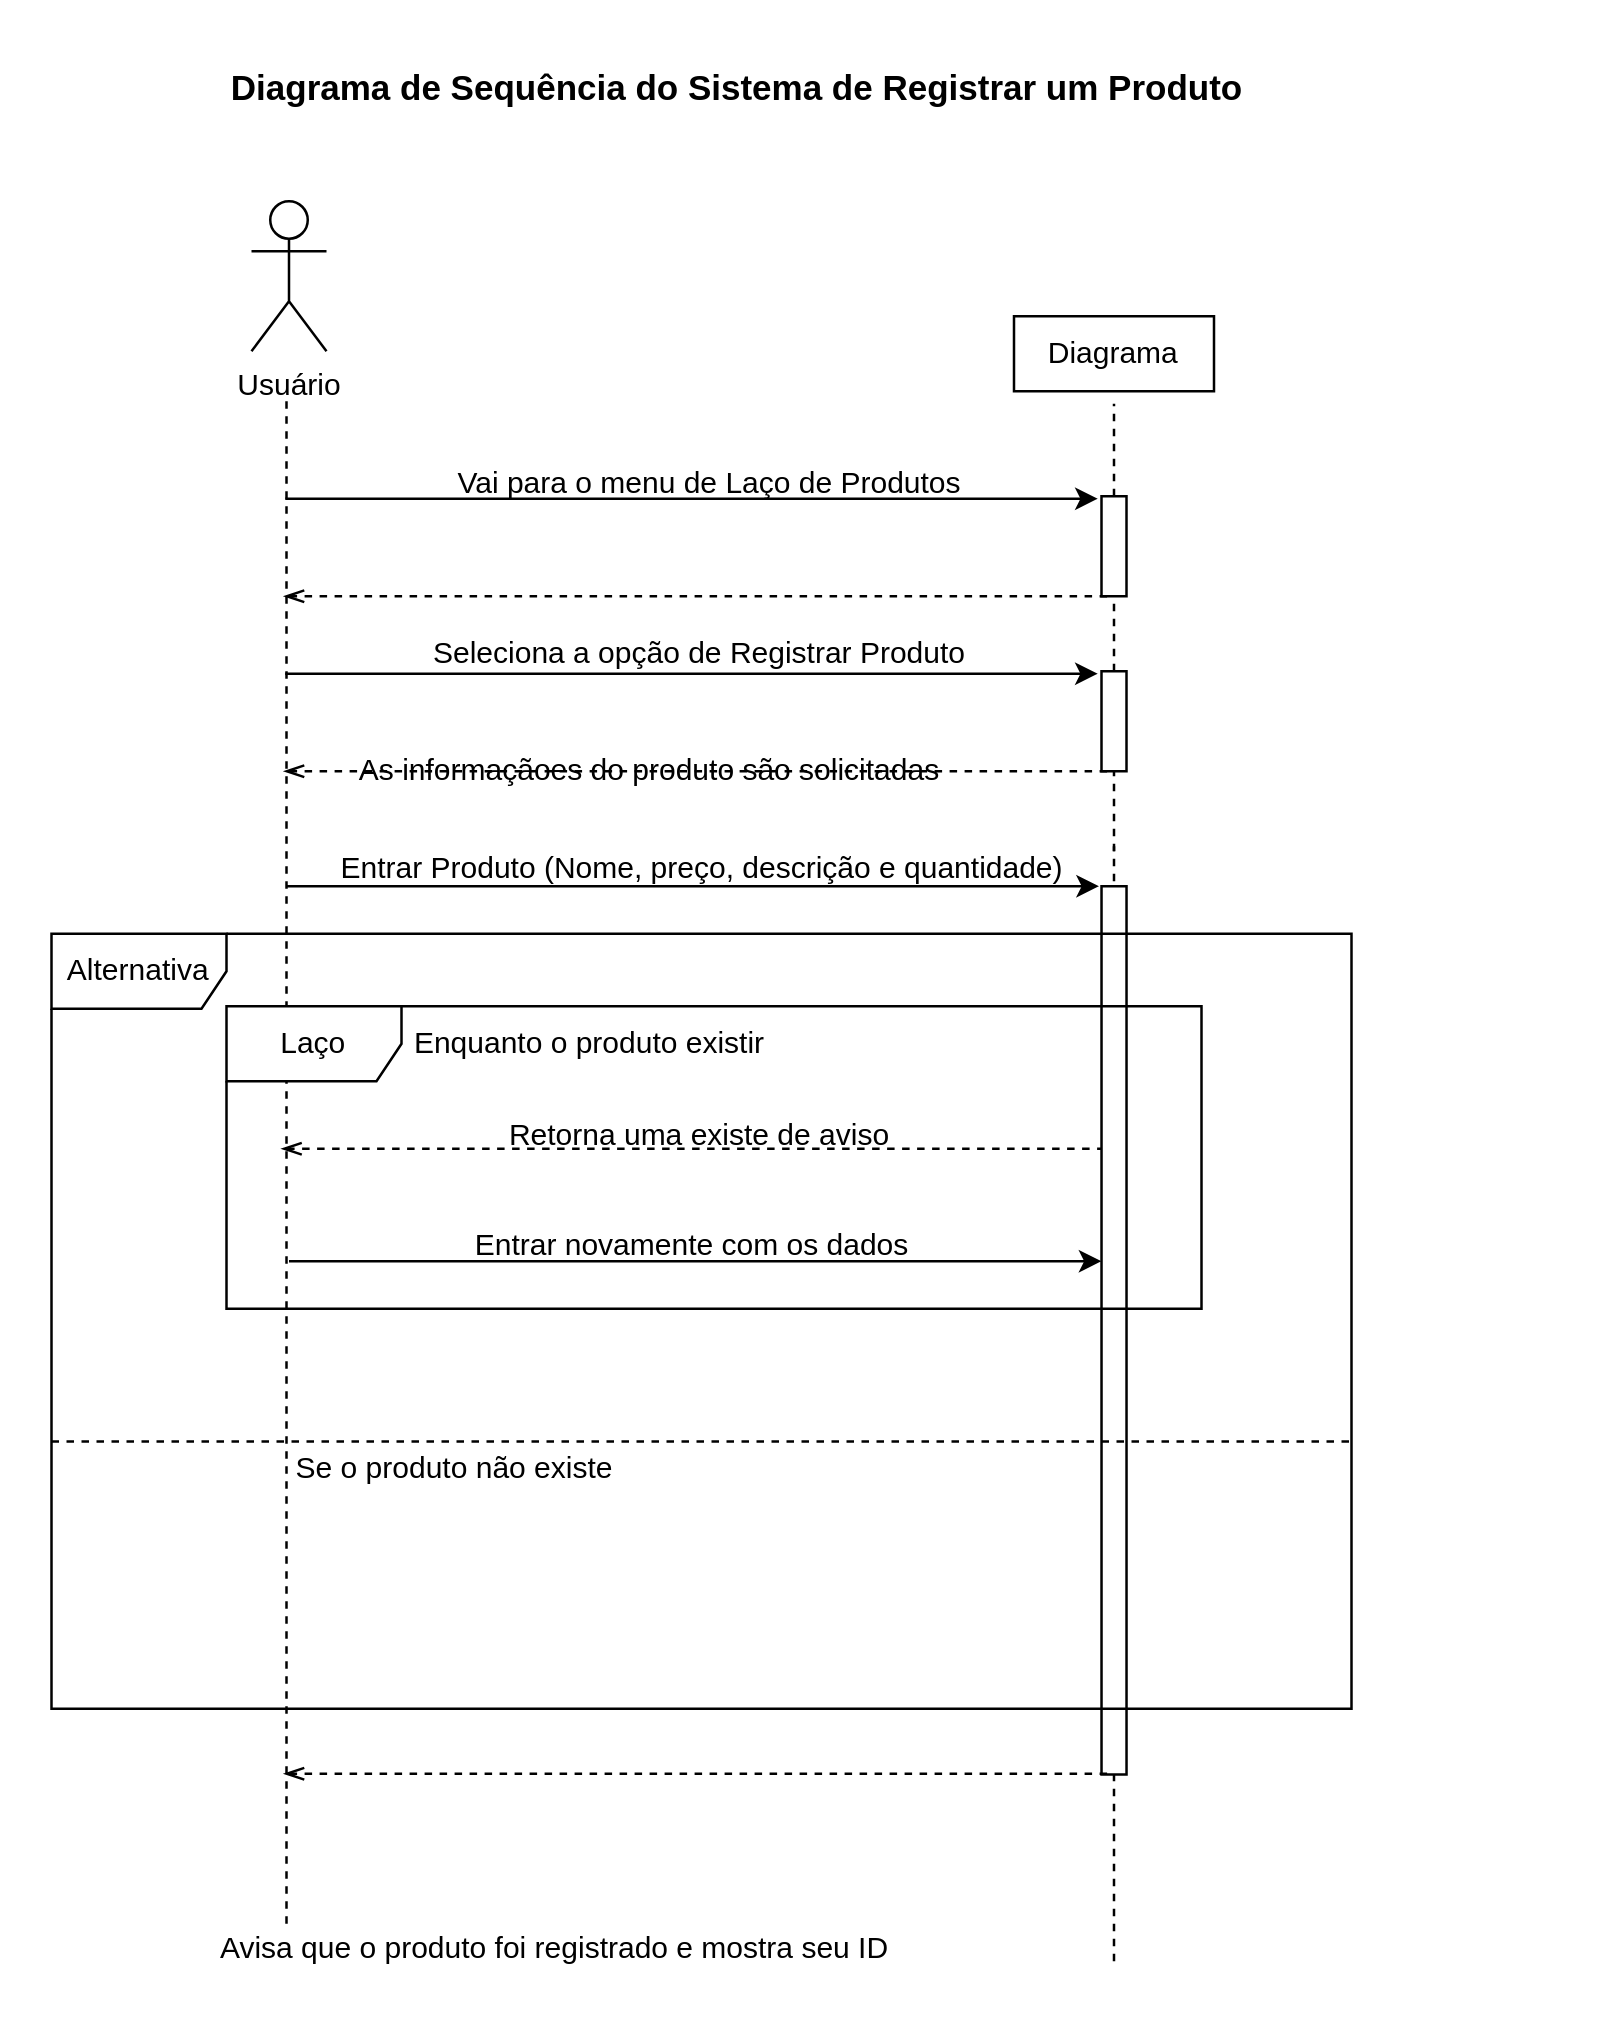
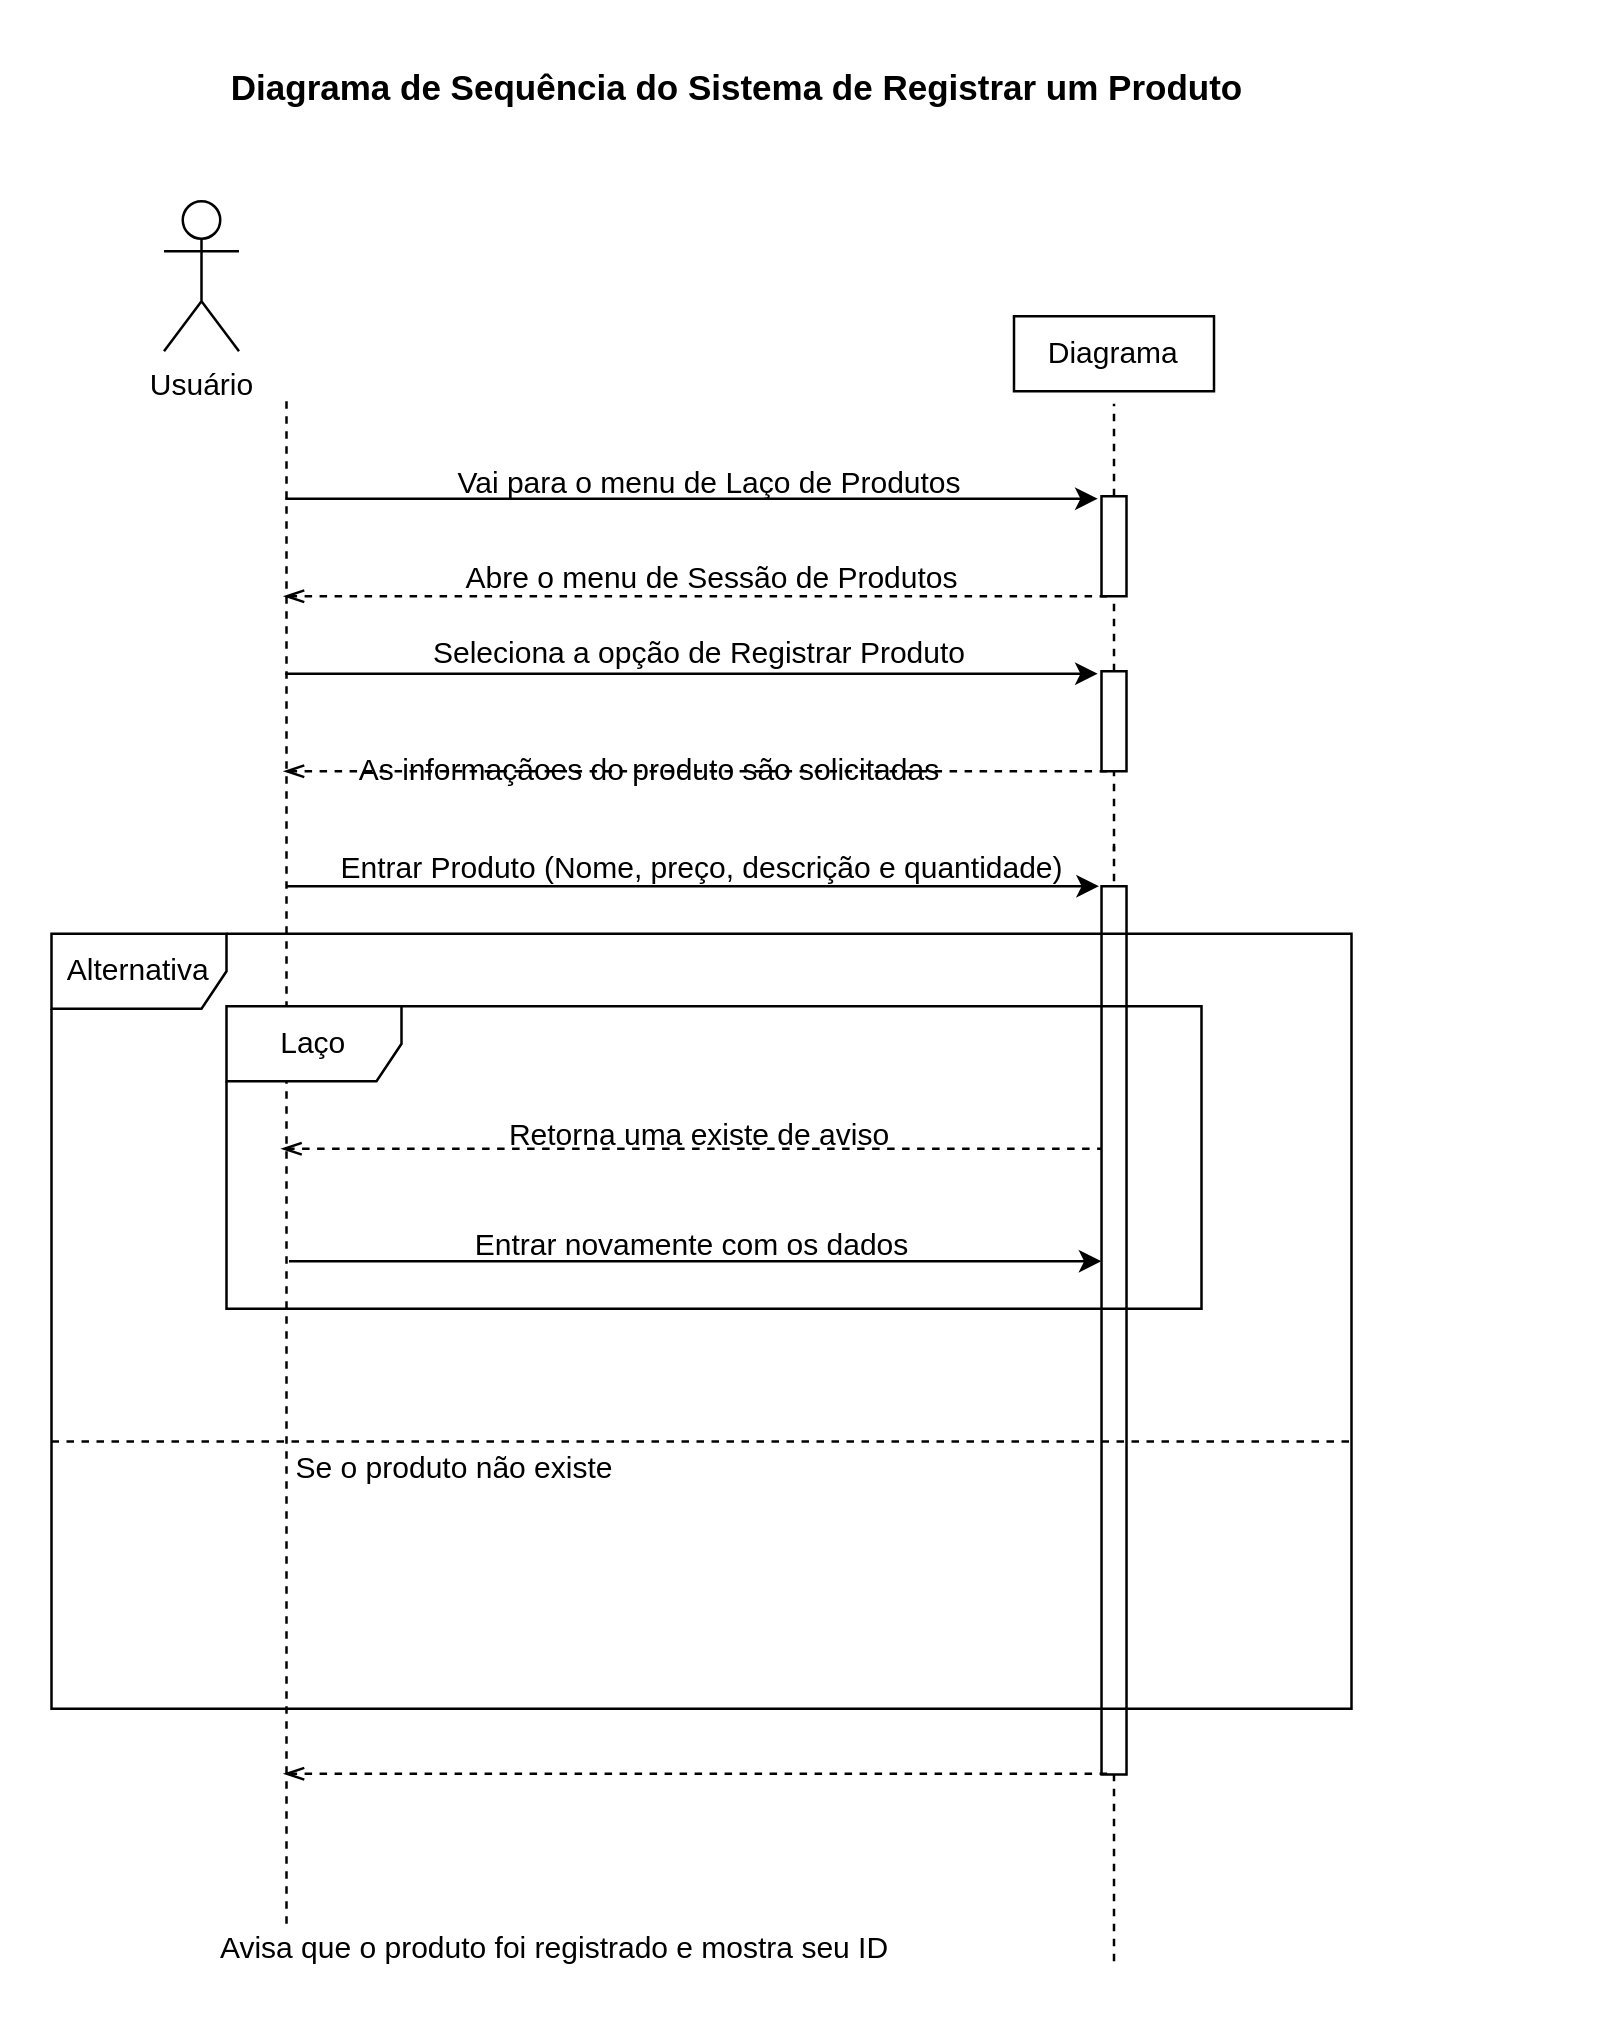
  <mxCell id="0" />
  <mxCell id="1" parent="0" />
- <mxCell id="2" value="Usuário" style="shape=umlActor;verticalLabelPosition=bottom;verticalAlign=top;html=1;outlineConnect=0;" parent="1" vertex="1"><mxGeometry x="100" y="80" width="30" height="60" as="geometry" /></mxCell>
+ <mxCell id="2" value="Usuário" style="shape=umlActor;verticalLabelPosition=bottom;verticalAlign=top;html=1;outlineConnect=0;" parent="1" vertex="1"><mxGeometry x="65" y="80" width="30" height="60" as="geometry" /></mxCell>
  <mxCell id="3" value="Diagrama" style="rounded=0;whiteSpace=wrap;html=1;" parent="1" vertex="1"><mxGeometry x="405" y="126" width="80" height="30" as="geometry" /></mxCell>
  <mxCell id="4" value="" style="endArrow=none;dashed=1;html=1;rounded=0;" parent="1" edge="1"><mxGeometry width="50" height="50" relative="1" as="geometry"><mxPoint x="114" y="769" as="sourcePoint" /><mxPoint x="114" y="160" as="targetPoint" /></mxGeometry></mxCell>
  <mxCell id="5" value="" style="endArrow=none;dashed=1;html=1;rounded=0;" parent="1" source="24" edge="1"><mxGeometry width="50" height="50" relative="1" as="geometry"><mxPoint x="445" y="721" as="sourcePoint" /><mxPoint x="445" y="161" as="targetPoint" /></mxGeometry></mxCell>
  <mxCell id="6" value="" style="endArrow=none;dashed=1;html=1;rounded=0;" parent="1" edge="1"><mxGeometry width="50" height="50" relative="1" as="geometry"><mxPoint x="445" y="784" as="sourcePoint" /><mxPoint x="445" y="338" as="targetPoint" /></mxGeometry></mxCell>
  <mxCell id="7" value="&lt;font style=&quot;font-size: 14px;&quot;&gt;Diagrama de Sequência do Sistema de Registrar um Produto&lt;/font&gt;" style="text;html=1;align=center;verticalAlign=middle;resizable=0;points=[];autosize=1;strokeColor=none;fillColor=none;fontStyle=1" parent="1" vertex="1"><mxGeometry x="94" y="20" width="400" height="30" as="geometry" /></mxCell>
  <mxCell id="8" value="" style="endArrow=classic;html=1;rounded=0;" parent="1" edge="1"><mxGeometry width="50" height="50" relative="1" as="geometry"><mxPoint x="114" y="354" as="sourcePoint" /><mxPoint x="439" y="354" as="targetPoint" /></mxGeometry></mxCell>
  <mxCell id="9" value="Entrar Produto (Nome, preço, descrição e quantidade)" style="text;html=1;align=center;verticalAlign=middle;resizable=0;points=[];autosize=1;strokeColor=none;fillColor=none;" parent="1" vertex="1"><mxGeometry x="125" y="332" width="310" height="30" as="geometry" /></mxCell>
  <mxCell id="10" value="" style="rounded=0;whiteSpace=wrap;html=1;rotation=90;" parent="1" vertex="1"><mxGeometry x="267.36" y="526.65" width="355.3" height="10" as="geometry" /></mxCell>
  <mxCell id="11" value="Alternativa" style="shape=umlFrame;whiteSpace=wrap;html=1;pointerEvents=0;width=70;height=30;" parent="1" vertex="1"><mxGeometry x="20" y="373" width="520" height="310" as="geometry" /></mxCell>
  <mxCell id="12" value="Laço" style="shape=umlFrame;whiteSpace=wrap;html=1;pointerEvents=0;width=70;height=30;" parent="1" vertex="1"><mxGeometry x="90" y="402" width="390" height="121" as="geometry" /></mxCell>
- <mxCell id="13" value="Enquanto o produto existir" style="text;html=1;align=center;verticalAlign=middle;resizable=0;points=[];autosize=1;strokeColor=none;fillColor=none;" parent="1" vertex="1"><mxGeometry x="155" y="402" width="160" height="30" as="geometry" /></mxCell>
  <mxCell id="14" value="" style="endArrow=none;dashed=1;html=1;rounded=0;endFill=0;startArrow=openThin;startFill=0;" parent="1" edge="1"><mxGeometry width="50" height="50" relative="1" as="geometry"><mxPoint x="112" y="459" as="sourcePoint" /><mxPoint x="440" y="459" as="targetPoint" /></mxGeometry></mxCell>
  <mxCell id="15" value="Retorna uma existe de aviso" style="text;html=1;align=center;verticalAlign=middle;resizable=0;points=[];autosize=1;strokeColor=none;fillColor=none;" parent="1" vertex="1"><mxGeometry x="179" y="439" width="200" height="30" as="geometry" /></mxCell>
  <mxCell id="16" value="" style="endArrow=classic;html=1;rounded=0;" parent="1" edge="1"><mxGeometry width="50" height="50" relative="1" as="geometry"><mxPoint x="115" y="504" as="sourcePoint" /><mxPoint x="440" y="504" as="targetPoint" /></mxGeometry></mxCell>
  <mxCell id="17" value="Entrar novamente com os dados" style="text;html=1;align=center;verticalAlign=middle;resizable=0;points=[];autosize=1;strokeColor=none;fillColor=none;" parent="1" vertex="1"><mxGeometry x="176" y="483" width="200" height="30" as="geometry" /></mxCell>
  <mxCell id="18" value="" style="endArrow=none;dashed=1;html=1;rounded=0;exitX=0;exitY=0.655;exitDx=0;exitDy=0;exitPerimeter=0;entryX=1;entryY=0.655;entryDx=0;entryDy=0;entryPerimeter=0;" parent="1" source="11" target="11" edge="1"><mxGeometry width="50" height="50" relative="1" as="geometry"><mxPoint x="280" y="573" as="sourcePoint" /><mxPoint x="330" y="523" as="targetPoint" /></mxGeometry></mxCell>
  <mxCell id="19" value="Se o produto não existe" style="text;html=1;align=center;verticalAlign=middle;resizable=0;points=[];autosize=1;strokeColor=none;fillColor=none;" parent="1" vertex="1"><mxGeometry x="106" y="572" width="150" height="30" as="geometry" /></mxCell>
  <mxCell id="20" value="" style="endArrow=none;dashed=1;html=1;rounded=0;endFill=0;startArrow=openThin;startFill=0;" parent="1" edge="1"><mxGeometry width="50" height="50" relative="1" as="geometry"><mxPoint x="113" y="709" as="sourcePoint" /><mxPoint x="443" y="709" as="targetPoint" /></mxGeometry></mxCell>
  <mxCell id="21" value="Avisa que o produto foi registrado e mostra seu ID" style="text;html=1;align=center;verticalAlign=middle;resizable=0;points=[];autosize=1;strokeColor=none;fillColor=none;" parent="1" vertex="1"><mxGeometry x="76" y="764" width="290" height="30" as="geometry" /></mxCell>
  <mxCell id="22" value="" style="endArrow=classic;html=1;rounded=0;" edge="1" parent="1"><mxGeometry width="50" height="50" relative="1" as="geometry"><mxPoint x="113.5" y="199" as="sourcePoint" /><mxPoint x="438.5" y="199" as="targetPoint" /></mxGeometry></mxCell>
  <mxCell id="23" value="" style="endArrow=none;dashed=1;html=1;rounded=0;" edge="1" parent="1" target="24"><mxGeometry width="50" height="50" relative="1" as="geometry"><mxPoint x="445" y="340" as="sourcePoint" /><mxPoint x="445" y="161" as="targetPoint" /></mxGeometry></mxCell>
  <mxCell id="24" value="" style="rounded=0;whiteSpace=wrap;html=1;rotation=90;" vertex="1" parent="1"><mxGeometry x="425" y="213" width="40" height="10" as="geometry" /></mxCell>
  <mxCell id="25" value="" style="endArrow=none;dashed=1;html=1;rounded=0;endFill=0;startArrow=openThin;startFill=0;" edge="1" parent="1"><mxGeometry width="50" height="50" relative="1" as="geometry"><mxPoint x="113" y="238" as="sourcePoint" /><mxPoint x="443" y="238" as="targetPoint" /></mxGeometry></mxCell>
  <mxCell id="26" value="Vai para o menu de Laço de Produtos" style="text;html=1;align=center;verticalAlign=middle;resizable=0;points=[];autosize=1;strokeColor=none;fillColor=none;" vertex="1" parent="1"><mxGeometry x="163" y="178" width="240" height="30" as="geometry" /></mxCell>
+ <mxCell id="27" value="Abre o menu de Sessão de Produtos" style="text;html=1;align=center;verticalAlign=middle;resizable=0;points=[];autosize=1;strokeColor=none;fillColor=none;" vertex="1" parent="1"><mxGeometry x="174" y="216" width="220" height="30" as="geometry" /></mxCell>
  <mxCell id="28" value="" style="endArrow=classic;html=1;rounded=0;" edge="1" parent="1"><mxGeometry width="50" height="50" relative="1" as="geometry"><mxPoint x="113.5" y="269" as="sourcePoint" /><mxPoint x="438.5" y="269" as="targetPoint" /></mxGeometry></mxCell>
  <mxCell id="29" value="" style="rounded=0;whiteSpace=wrap;html=1;rotation=90;" vertex="1" parent="1"><mxGeometry x="425" y="283" width="40" height="10" as="geometry" /></mxCell>
  <mxCell id="30" value="" style="endArrow=none;dashed=1;html=1;rounded=0;endFill=0;startArrow=openThin;startFill=0;" edge="1" parent="1"><mxGeometry width="50" height="50" relative="1" as="geometry"><mxPoint x="113" y="308" as="sourcePoint" /><mxPoint x="443" y="308" as="targetPoint" /></mxGeometry></mxCell>
  <mxCell id="31" value="As informaçãoes do produto são solicitadas" style="text;html=1;align=center;verticalAlign=middle;resizable=0;points=[];autosize=1;strokeColor=none;fillColor=none;" vertex="1" parent="1"><mxGeometry x="129" y="293" width="260" height="30" as="geometry" /></mxCell>
  <mxCell id="32" value="Seleciona a opção de Registrar Produto" style="text;html=1;align=center;verticalAlign=middle;resizable=0;points=[];autosize=1;strokeColor=none;fillColor=none;" vertex="1" parent="1"><mxGeometry x="159" y="246" width="240" height="30" as="geometry" /></mxCell>
